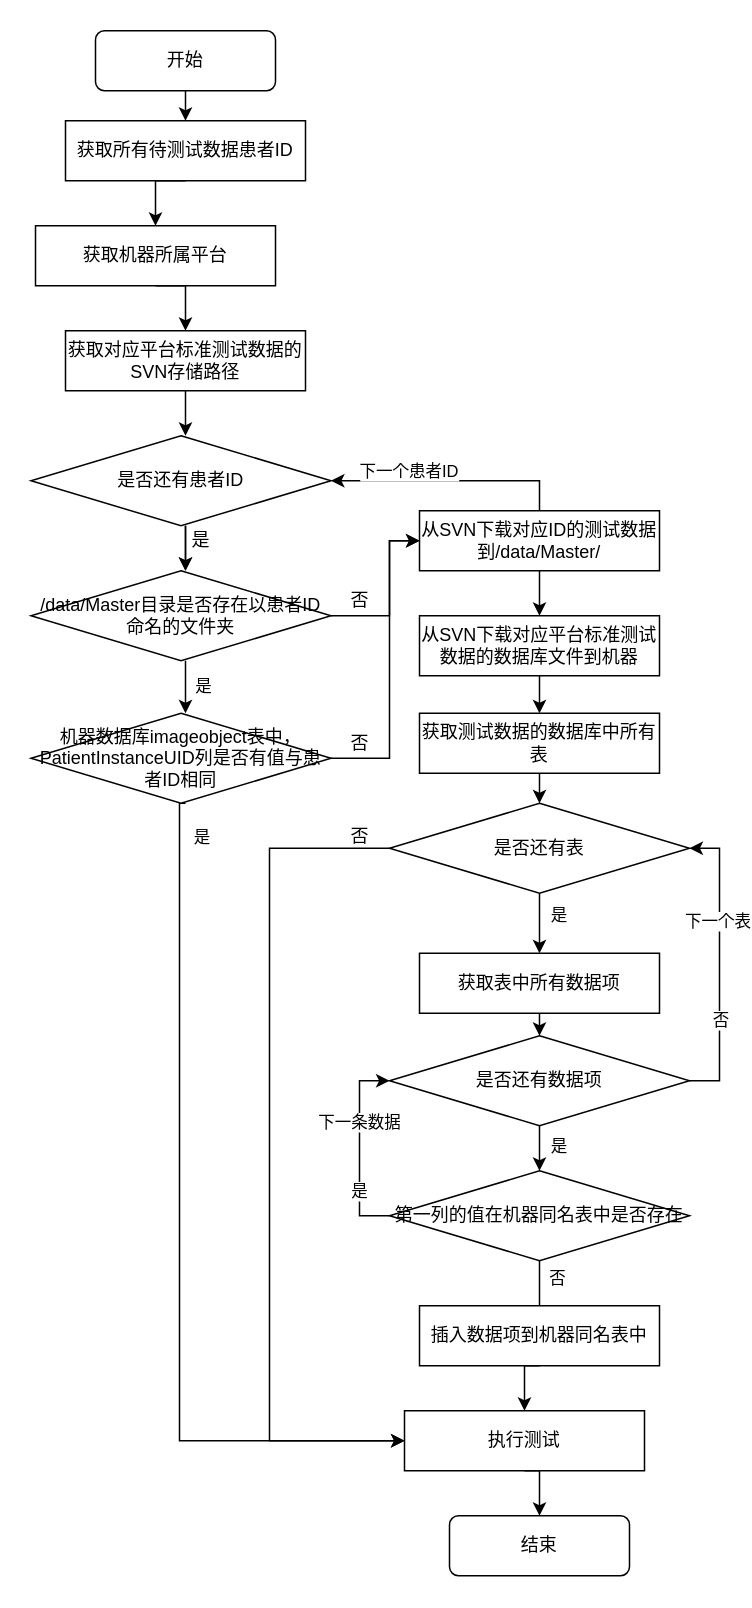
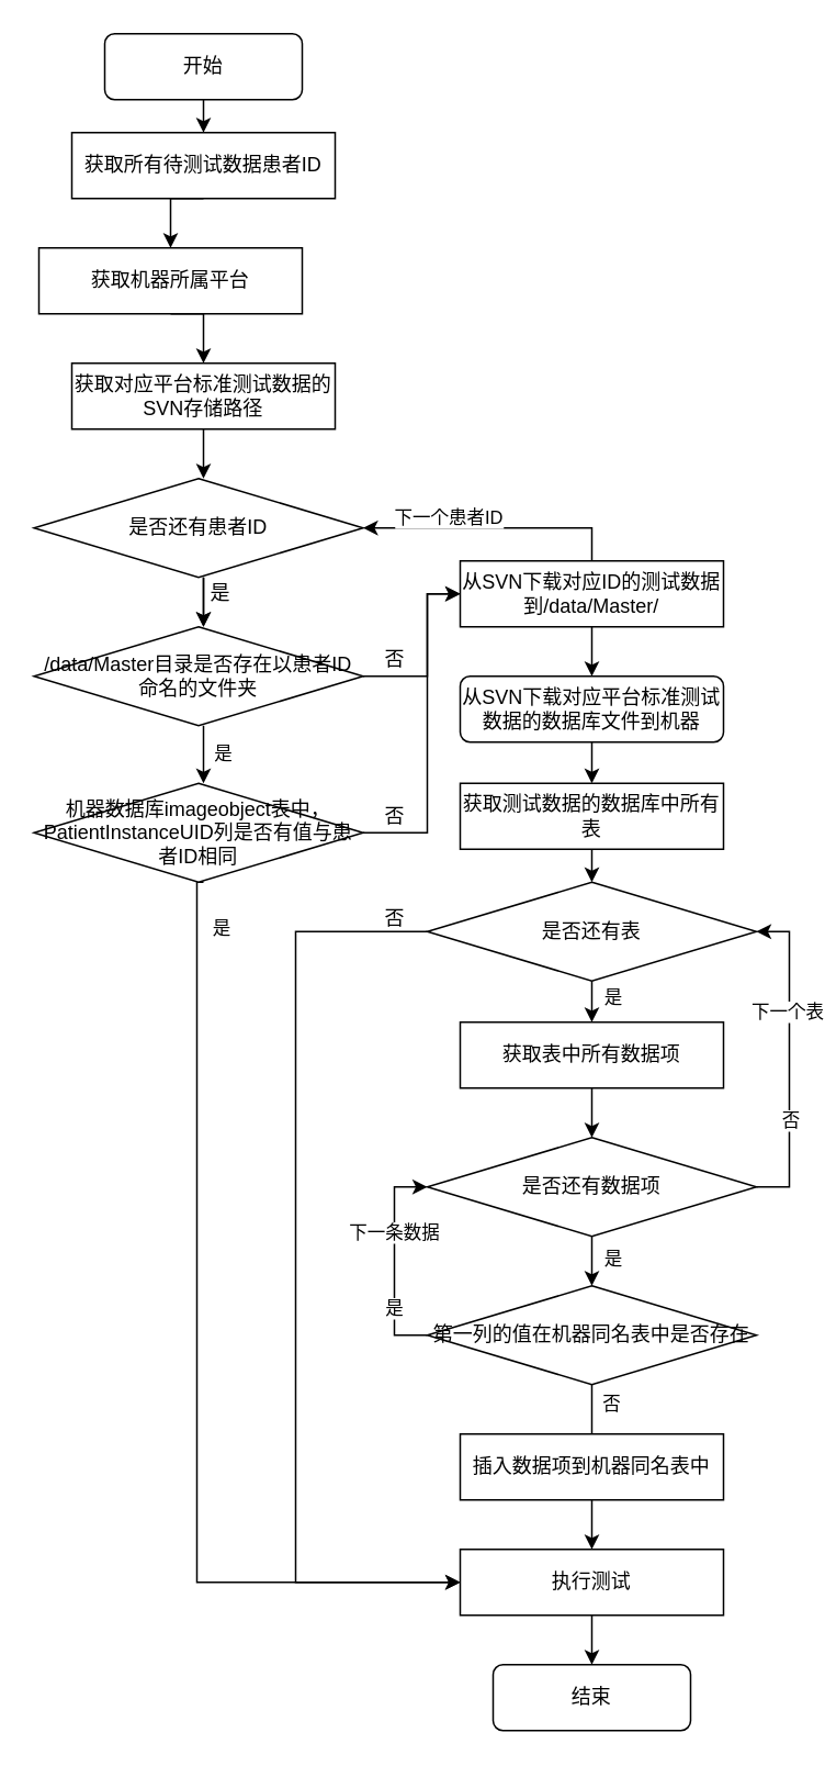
  <mxCell id="0" />
  <mxCell id="1" parent="0" />
  <mxCell id="2" style="edgeStyle=orthogonalEdgeStyle;rounded=0;orthogonalLoop=1;jettySize=auto;html=1;exitX=0.5;exitY=1;exitDx=0;exitDy=0;entryX=0.5;entryY=0;entryDx=0;entryDy=0;fontColor=#000000;" parent="1" source="3" target="24" edge="1"><mxGeometry relative="1" as="geometry" /></mxCell>
  <mxCell id="3" value="获取机器所属平台" style="rounded=0;whiteSpace=wrap;html=1;" parent="1" vertex="1"><mxGeometry x="23" y="150" width="160" height="40" as="geometry" /></mxCell>
  <mxCell id="4" style="edgeStyle=orthogonalEdgeStyle;rounded=0;orthogonalLoop=1;jettySize=auto;html=1;exitX=0.5;exitY=1;exitDx=0;exitDy=0;" parent="1" source="3" target="3" edge="1"><mxGeometry relative="1" as="geometry" /></mxCell>
  <mxCell id="5" style="edgeStyle=orthogonalEdgeStyle;rounded=0;orthogonalLoop=1;jettySize=auto;html=1;exitX=0.5;exitY=0;exitDx=0;exitDy=0;entryX=1;entryY=0.5;entryDx=0;entryDy=0;" edge="1" parent="1" source="8" target="19"><mxGeometry relative="1" as="geometry" /></mxCell>
  <mxCell id="6" value="下一个患者ID" style="edgeLabel;html=1;align=center;verticalAlign=middle;resizable=0;points=[];" vertex="1" connectable="0" parent="5"><mxGeometry x="0.364" y="-7" relative="1" as="geometry"><mxPoint as="offset" /></mxGeometry></mxCell>
  <mxCell id="7" style="edgeStyle=orthogonalEdgeStyle;rounded=0;orthogonalLoop=1;jettySize=auto;html=1;exitX=0.5;exitY=1;exitDx=0;exitDy=0;entryX=0.5;entryY=0;entryDx=0;entryDy=0;" edge="1" parent="1" source="8" target="36"><mxGeometry relative="1" as="geometry" /></mxCell>
  <mxCell id="8" value="从SVN下载对应ID的测试数据到/data/Master/" style="rounded=0;whiteSpace=wrap;html=1;" parent="1" vertex="1"><mxGeometry x="279" y="340" width="160" height="40" as="geometry" /></mxCell>
  <mxCell id="9" style="edgeStyle=orthogonalEdgeStyle;rounded=0;orthogonalLoop=1;jettySize=auto;html=1;exitX=0.5;exitY=1;exitDx=0;exitDy=0;entryX=0.5;entryY=0;entryDx=0;entryDy=0;" edge="1" parent="1"><mxGeometry relative="1" as="geometry"><mxPoint x="123" y="440" as="sourcePoint" /><mxPoint x="123" y="475" as="targetPoint" /></mxGeometry></mxCell>
  <mxCell id="10" value="是" style="edgeLabel;html=1;align=center;verticalAlign=middle;resizable=0;points=[];" vertex="1" connectable="0" parent="9"><mxGeometry x="-0.06" y="11" relative="1" as="geometry"><mxPoint as="offset" /></mxGeometry></mxCell>
  <mxCell id="11" style="edgeStyle=orthogonalEdgeStyle;rounded=0;orthogonalLoop=1;jettySize=auto;html=1;exitX=1;exitY=0.5;exitDx=0;exitDy=0;entryX=0;entryY=0.5;entryDx=0;entryDy=0;" edge="1" parent="1" source="12" target="8"><mxGeometry relative="1" as="geometry"><Array as="points"><mxPoint x="259" y="410" /><mxPoint x="259" y="360" /></Array></mxGeometry></mxCell>
  <mxCell id="12" value="&lt;span style=&quot;&quot;&gt;/data/Master目录是否存在以患者ID命名的文件夹&lt;/span&gt;" style="rhombus;whiteSpace=wrap;html=1;" parent="1" vertex="1"><mxGeometry x="20" y="380" width="200" height="60" as="geometry" /></mxCell>
  <mxCell id="13" style="edgeStyle=orthogonalEdgeStyle;rounded=0;orthogonalLoop=1;jettySize=auto;html=1;exitX=0.5;exitY=1;exitDx=0;exitDy=0;entryX=0;entryY=0.5;entryDx=0;entryDy=0;" edge="1" parent="1" target="29"><mxGeometry relative="1" as="geometry"><mxPoint x="123" y="535" as="sourcePoint" /><Array as="points"><mxPoint x="119" y="535" /><mxPoint x="119" y="960" /></Array></mxGeometry></mxCell>
  <mxCell id="14" value="是" style="edgeLabel;html=1;align=center;verticalAlign=middle;resizable=0;points=[];" vertex="1" connectable="0" parent="13"><mxGeometry x="0.035" y="12" relative="1" as="geometry"><mxPoint x="2" y="-274" as="offset" /></mxGeometry></mxCell>
  <mxCell id="15" style="edgeStyle=orthogonalEdgeStyle;rounded=0;orthogonalLoop=1;jettySize=auto;html=1;exitX=1;exitY=0.5;exitDx=0;exitDy=0;entryX=0;entryY=0.5;entryDx=0;entryDy=0;" edge="1" parent="1" source="16" target="8"><mxGeometry relative="1" as="geometry"><Array as="points"><mxPoint x="259" y="505" /><mxPoint x="259" y="360" /></Array></mxGeometry></mxCell>
  <mxCell id="16" value="&lt;font style=&quot;font-size: 12px&quot;&gt;机器数据库imageobject表中，PatientInstanceUID列是否有值与患者ID相同&lt;/font&gt;" style="rhombus;whiteSpace=wrap;html=1;" parent="1" vertex="1"><mxGeometry x="20" y="475" width="200" height="60" as="geometry" /></mxCell>
  <mxCell id="17" style="edgeStyle=orthogonalEdgeStyle;rounded=0;orthogonalLoop=1;jettySize=auto;html=1;exitX=0.5;exitY=1;exitDx=0;exitDy=0;entryX=0.5;entryY=0;entryDx=0;entryDy=0;fontColor=#000000;" parent="1" edge="1"><mxGeometry relative="1" as="geometry"><mxPoint x="123" y="350" as="sourcePoint" /><mxPoint x="123" y="380" as="targetPoint" /></mxGeometry></mxCell>
  <mxCell id="18" value="" style="edgeStyle=orthogonalEdgeStyle;rounded=0;orthogonalLoop=1;jettySize=auto;html=1;fontColor=#000000;" parent="1" edge="1"><mxGeometry relative="1" as="geometry"><mxPoint x="123" y="350" as="sourcePoint" /><mxPoint x="123" y="380" as="targetPoint" /></mxGeometry></mxCell>
  <mxCell id="19" value="是否还有患者ID" style="rhombus;whiteSpace=wrap;html=1;" parent="1" vertex="1"><mxGeometry x="20" y="290" width="200" height="60" as="geometry" /></mxCell>
  <mxCell id="20" value="结束" style="rounded=1;whiteSpace=wrap;html=1;labelBackgroundColor=none;fontColor=#000000;" parent="1" vertex="1"><mxGeometry x="299" y="1010" width="120" height="40" as="geometry" /></mxCell>
  <mxCell id="21" style="edgeStyle=orthogonalEdgeStyle;rounded=0;orthogonalLoop=1;jettySize=auto;html=1;exitX=0.5;exitY=1;exitDx=0;exitDy=0;entryX=0.5;entryY=0;entryDx=0;entryDy=0;fontColor=#000000;" parent="1" source="22" target="3" edge="1"><mxGeometry relative="1" as="geometry" /></mxCell>
  <mxCell id="22" value="获取所有待测试数据患者ID" style="rounded=0;whiteSpace=wrap;html=1;" parent="1" vertex="1"><mxGeometry x="43" y="80" width="160" height="40" as="geometry" /></mxCell>
  <mxCell id="23" style="edgeStyle=orthogonalEdgeStyle;rounded=0;orthogonalLoop=1;jettySize=auto;html=1;exitX=0.5;exitY=1;exitDx=0;exitDy=0;entryX=0.5;entryY=0;entryDx=0;entryDy=0;fontColor=#000000;" parent="1" source="24" edge="1"><mxGeometry relative="1" as="geometry"><mxPoint x="123" y="290" as="targetPoint" /></mxGeometry></mxCell>
  <mxCell id="24" value="获取对应平台标准测试数据的SVN存储路径" style="rounded=0;whiteSpace=wrap;html=1;" parent="1" vertex="1"><mxGeometry x="43" y="220" width="160" height="40" as="geometry" /></mxCell>
  <mxCell id="25" value="是" style="text;html=1;align=center;verticalAlign=middle;resizable=0;points=[];autosize=1;strokeColor=none;fillColor=none;fontColor=#000000;" parent="1" vertex="1"><mxGeometry x="118" y="350" width="30" height="20" as="geometry" /></mxCell>
  <mxCell id="26" style="edgeStyle=orthogonalEdgeStyle;rounded=0;orthogonalLoop=1;jettySize=auto;html=1;exitX=0.5;exitY=1;exitDx=0;exitDy=0;entryX=0.5;entryY=0;entryDx=0;entryDy=0;" edge="1" parent="1" source="27" target="22"><mxGeometry relative="1" as="geometry" /></mxCell>
  <mxCell id="27" value="开始" style="rounded=1;whiteSpace=wrap;html=1;labelBackgroundColor=none;fontColor=#000000;" vertex="1" parent="1"><mxGeometry x="63" y="20" width="120" height="40" as="geometry" /></mxCell>
  <mxCell id="28" style="edgeStyle=orthogonalEdgeStyle;rounded=0;orthogonalLoop=1;jettySize=auto;html=1;exitX=0.5;exitY=1;exitDx=0;exitDy=0;entryX=0.5;entryY=0;entryDx=0;entryDy=0;" edge="1" parent="1" source="29" target="20"><mxGeometry relative="1" as="geometry" /></mxCell>
- <mxCell id="29" value="执行测试" style="rounded=0;whiteSpace=wrap;html=1;" vertex="1" parent="1"><mxGeometry x="269" y="940" width="160" height="40" as="geometry" /></mxCell>
+ <mxCell id="29" value="执行测试" style="rounded=0;whiteSpace=wrap;html=1;" vertex="1" parent="1"><mxGeometry x="279" y="940" width="160" height="40" as="geometry" /></mxCell>
  <mxCell id="30" style="edgeStyle=orthogonalEdgeStyle;rounded=0;orthogonalLoop=1;jettySize=auto;html=1;exitX=0.5;exitY=1;exitDx=0;exitDy=0;entryX=0.5;entryY=0;entryDx=0;entryDy=0;" edge="1" parent="1" source="33" target="57"><mxGeometry relative="1" as="geometry" /></mxCell>
  <mxCell id="31" value="是" style="edgeLabel;html=1;align=center;verticalAlign=middle;resizable=0;points=[];" vertex="1" connectable="0" parent="30"><mxGeometry x="-0.297" y="12" relative="1" as="geometry"><mxPoint as="offset" /></mxGeometry></mxCell>
  <mxCell id="32" style="edgeStyle=orthogonalEdgeStyle;rounded=0;orthogonalLoop=1;jettySize=auto;html=1;exitX=0;exitY=0.5;exitDx=0;exitDy=0;entryX=0;entryY=0.5;entryDx=0;entryDy=0;" edge="1" parent="1" source="33" target="29"><mxGeometry relative="1" as="geometry"><Array as="points"><mxPoint x="179" y="565" /><mxPoint x="179" y="960" /></Array></mxGeometry></mxCell>
  <mxCell id="33" value="是否还有表" style="rhombus;whiteSpace=wrap;html=1;" vertex="1" parent="1"><mxGeometry x="259" y="535" width="200" height="60" as="geometry" /></mxCell>
  <mxCell id="34" style="edgeStyle=orthogonalEdgeStyle;rounded=0;orthogonalLoop=1;jettySize=auto;html=1;exitX=0.5;exitY=1;exitDx=0;exitDy=0;startArrow=none;" edge="1" parent="1" source="55"><mxGeometry relative="1" as="geometry"><mxPoint x="359" y="480" as="targetPoint" /></mxGeometry></mxCell>
  <mxCell id="35" style="edgeStyle=orthogonalEdgeStyle;rounded=0;orthogonalLoop=1;jettySize=auto;html=1;exitX=0.5;exitY=1;exitDx=0;exitDy=0;entryX=0.5;entryY=0;entryDx=0;entryDy=0;" edge="1" parent="1" source="36" target="55"><mxGeometry relative="1" as="geometry" /></mxCell>
- <mxCell id="36" value="从SVN下载对应平台标准测试数据的数据库文件到机器" style="rounded=0;whiteSpace=wrap;html=1;" vertex="1" parent="1"><mxGeometry x="279" y="410" width="160" height="40" as="geometry" /></mxCell>
+ <mxCell id="36" value="从SVN下载对应平台标准测试数据的数据库文件到机器" style="whiteSpace=wrap;html=1;rounded=1;" vertex="1" parent="1"><mxGeometry x="279" y="410" width="160" height="40" as="geometry" /></mxCell>
  <mxCell id="37" style="edgeStyle=orthogonalEdgeStyle;rounded=0;orthogonalLoop=1;jettySize=auto;html=1;exitX=0.5;exitY=1;exitDx=0;exitDy=0;entryX=0.5;entryY=0;entryDx=0;entryDy=0;" edge="1" parent="1" source="42" target="48"><mxGeometry relative="1" as="geometry" /></mxCell>
  <mxCell id="38" value="是" style="edgeLabel;html=1;align=center;verticalAlign=middle;resizable=0;points=[];" vertex="1" connectable="0" parent="37"><mxGeometry x="-0.1" y="15" relative="1" as="geometry"><mxPoint x="-3" y="-1" as="offset" /></mxGeometry></mxCell>
  <mxCell id="39" style="edgeStyle=orthogonalEdgeStyle;rounded=0;orthogonalLoop=1;jettySize=auto;html=1;exitX=1;exitY=0.5;exitDx=0;exitDy=0;entryX=1;entryY=0.5;entryDx=0;entryDy=0;" edge="1" parent="1" source="42" target="33"><mxGeometry relative="1" as="geometry"><mxPoint x="489" y="540" as="targetPoint" /><Array as="points"><mxPoint x="479" y="720" /><mxPoint x="479" y="565" /></Array></mxGeometry></mxCell>
  <mxCell id="40" value="否" style="edgeLabel;html=1;align=center;verticalAlign=middle;resizable=0;points=[];" vertex="1" connectable="0" parent="39"><mxGeometry x="-0.371" y="-3" relative="1" as="geometry"><mxPoint x="-3" as="offset" /></mxGeometry></mxCell>
  <mxCell id="41" value="下一个表" style="edgeLabel;html=1;align=center;verticalAlign=middle;resizable=0;points=[];" vertex="1" connectable="0" parent="39"><mxGeometry x="0.3" y="2" relative="1" as="geometry"><mxPoint as="offset" /></mxGeometry></mxCell>
  <mxCell id="42" value="是否还有数据项" style="rhombus;whiteSpace=wrap;html=1;" vertex="1" parent="1"><mxGeometry x="259" y="690" width="200" height="60" as="geometry" /></mxCell>
  <mxCell id="43" style="edgeStyle=orthogonalEdgeStyle;rounded=0;orthogonalLoop=1;jettySize=auto;html=1;exitX=0.5;exitY=1;exitDx=0;exitDy=0;entryX=0.5;entryY=0;entryDx=0;entryDy=0;endArrow=none;" edge="1" parent="1" source="48" target="50"><mxGeometry relative="1" as="geometry" /></mxCell>
  <mxCell id="44" value="否" style="edgeLabel;html=1;align=center;verticalAlign=middle;resizable=0;points=[];" vertex="1" connectable="0" parent="43"><mxGeometry x="0.0" y="20" relative="1" as="geometry"><mxPoint x="-9" y="-4" as="offset" /></mxGeometry></mxCell>
  <mxCell id="45" style="edgeStyle=orthogonalEdgeStyle;rounded=0;orthogonalLoop=1;jettySize=auto;html=1;exitX=0;exitY=0.5;exitDx=0;exitDy=0;entryX=0;entryY=0.5;entryDx=0;entryDy=0;" edge="1" parent="1" source="48" target="42"><mxGeometry relative="1" as="geometry"><mxPoint x="261" y="670" as="targetPoint" /><Array as="points"><mxPoint x="239" y="810" /><mxPoint x="239" y="720" /></Array></mxGeometry></mxCell>
  <mxCell id="46" value="是" style="edgeLabel;html=1;align=center;verticalAlign=middle;resizable=0;points=[];" vertex="1" connectable="0" parent="45"><mxGeometry x="-0.429" y="-1" relative="1" as="geometry"><mxPoint x="-2" as="offset" /></mxGeometry></mxCell>
  <mxCell id="47" value="下一条数据" style="edgeLabel;html=1;align=center;verticalAlign=middle;resizable=0;points=[];" vertex="1" connectable="0" parent="45"><mxGeometry x="0.271" y="1" relative="1" as="geometry"><mxPoint as="offset" /></mxGeometry></mxCell>
  <mxCell id="48" value="第一列的值在机器同名表中是否存在" style="rhombus;whiteSpace=wrap;html=1;" vertex="1" parent="1"><mxGeometry x="259" y="780" width="200" height="60" as="geometry" /></mxCell>
  <mxCell id="49" style="edgeStyle=orthogonalEdgeStyle;rounded=0;orthogonalLoop=1;jettySize=auto;html=1;exitX=0.5;exitY=1;exitDx=0;exitDy=0;entryX=0.5;entryY=0;entryDx=0;entryDy=0;" edge="1" parent="1" source="50" target="29"><mxGeometry relative="1" as="geometry" /></mxCell>
  <mxCell id="50" value="插入数据项到机器同名表中" style="rounded=0;whiteSpace=wrap;html=1;" vertex="1" parent="1"><mxGeometry x="279" y="870" width="160" height="40" as="geometry" /></mxCell>
  <mxCell id="51" value="否" style="text;html=1;align=center;verticalAlign=middle;resizable=0;points=[];autosize=1;strokeColor=none;" vertex="1" parent="1"><mxGeometry x="224" y="547" width="30" height="20" as="geometry" /></mxCell>
  <mxCell id="52" value="否" style="text;html=1;align=center;verticalAlign=middle;resizable=0;points=[];autosize=1;strokeColor=none;" vertex="1" parent="1"><mxGeometry x="224" y="390" width="30" height="20" as="geometry" /></mxCell>
  <mxCell id="53" value="否" style="text;html=1;align=center;verticalAlign=middle;resizable=0;points=[];autosize=1;strokeColor=none;" vertex="1" parent="1"><mxGeometry x="224" y="485" width="30" height="20" as="geometry" /></mxCell>
  <mxCell id="54" style="edgeStyle=orthogonalEdgeStyle;rounded=0;orthogonalLoop=1;jettySize=auto;html=1;exitX=0.5;exitY=1;exitDx=0;exitDy=0;entryX=0.5;entryY=0;entryDx=0;entryDy=0;" edge="1" parent="1" source="55" target="33"><mxGeometry relative="1" as="geometry" /></mxCell>
  <mxCell id="55" value="获取测试数据的数据库中所有表" style="rounded=0;whiteSpace=wrap;html=1;" vertex="1" parent="1"><mxGeometry x="279" y="475" width="160" height="40" as="geometry" /></mxCell>
  <mxCell id="56" style="edgeStyle=orthogonalEdgeStyle;rounded=0;orthogonalLoop=1;jettySize=auto;html=1;exitX=0.5;exitY=1;exitDx=0;exitDy=0;entryX=0.5;entryY=0;entryDx=0;entryDy=0;" edge="1" parent="1" source="57" target="42"><mxGeometry relative="1" as="geometry" /></mxCell>
- <mxCell id="57" value="获取表中所有数据项" style="rounded=0;whiteSpace=wrap;html=1;" vertex="1" parent="1"><mxGeometry x="279" y="635" width="160" height="40" as="geometry" /></mxCell>
+ <mxCell id="57" value="获取表中所有数据项" style="rounded=0;whiteSpace=wrap;html=1;" vertex="1" parent="1"><mxGeometry x="279" y="620" width="160" height="40" as="geometry" /></mxCell>
